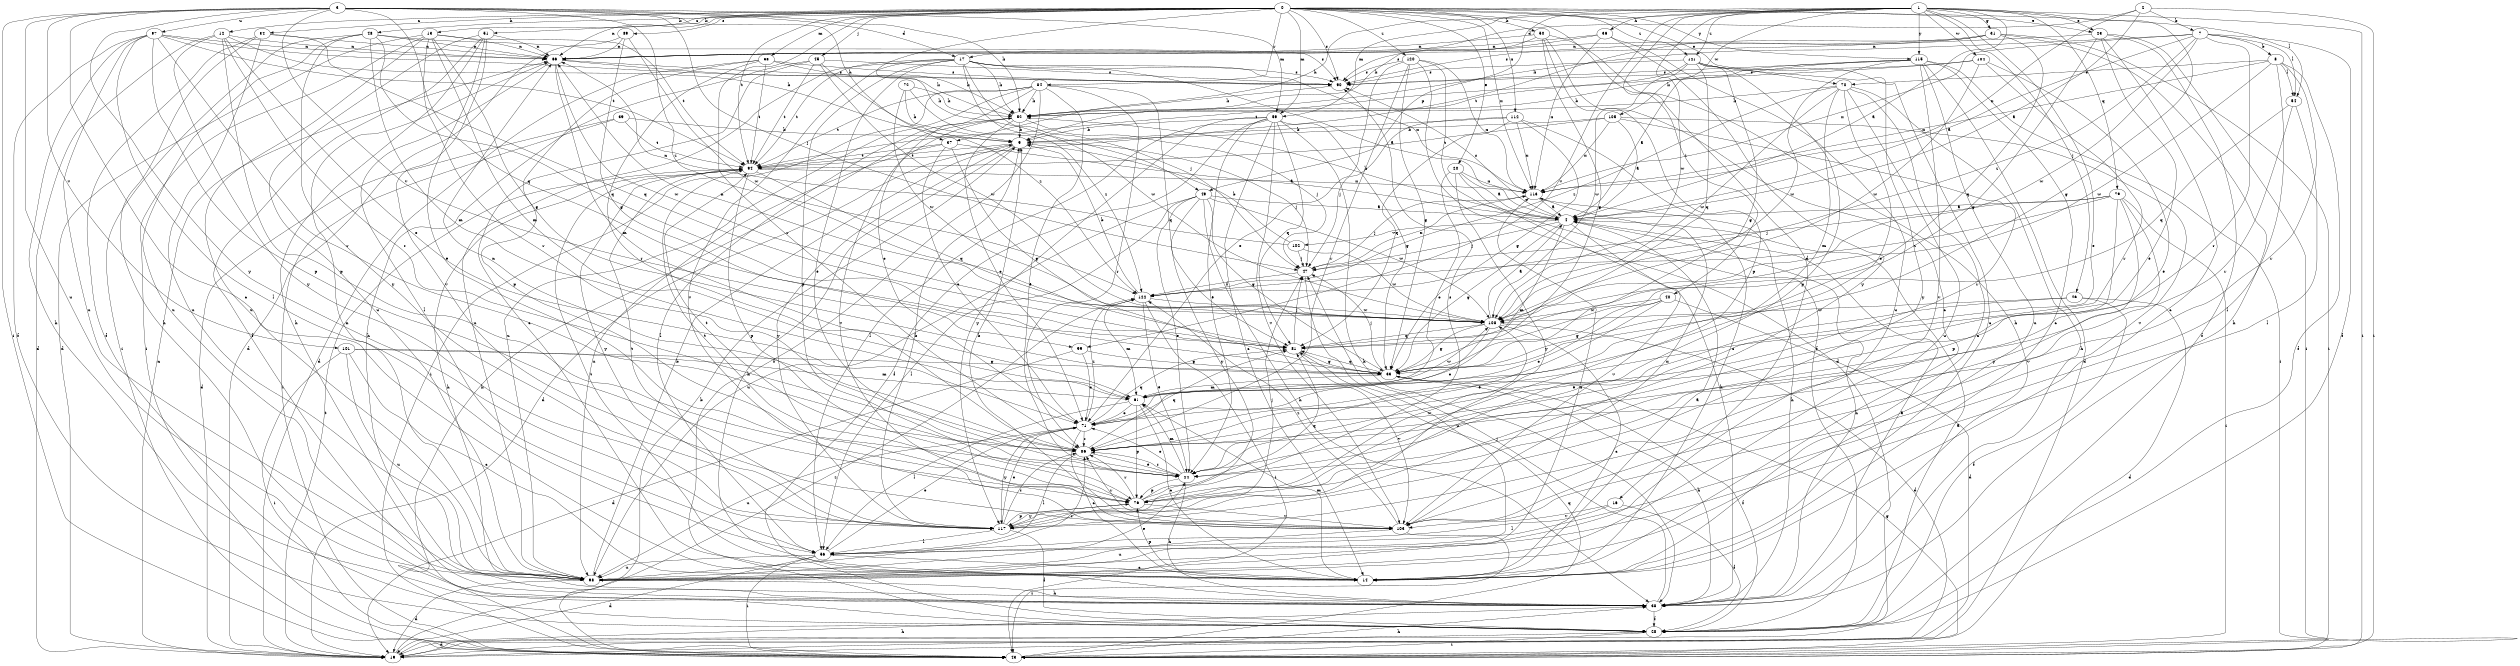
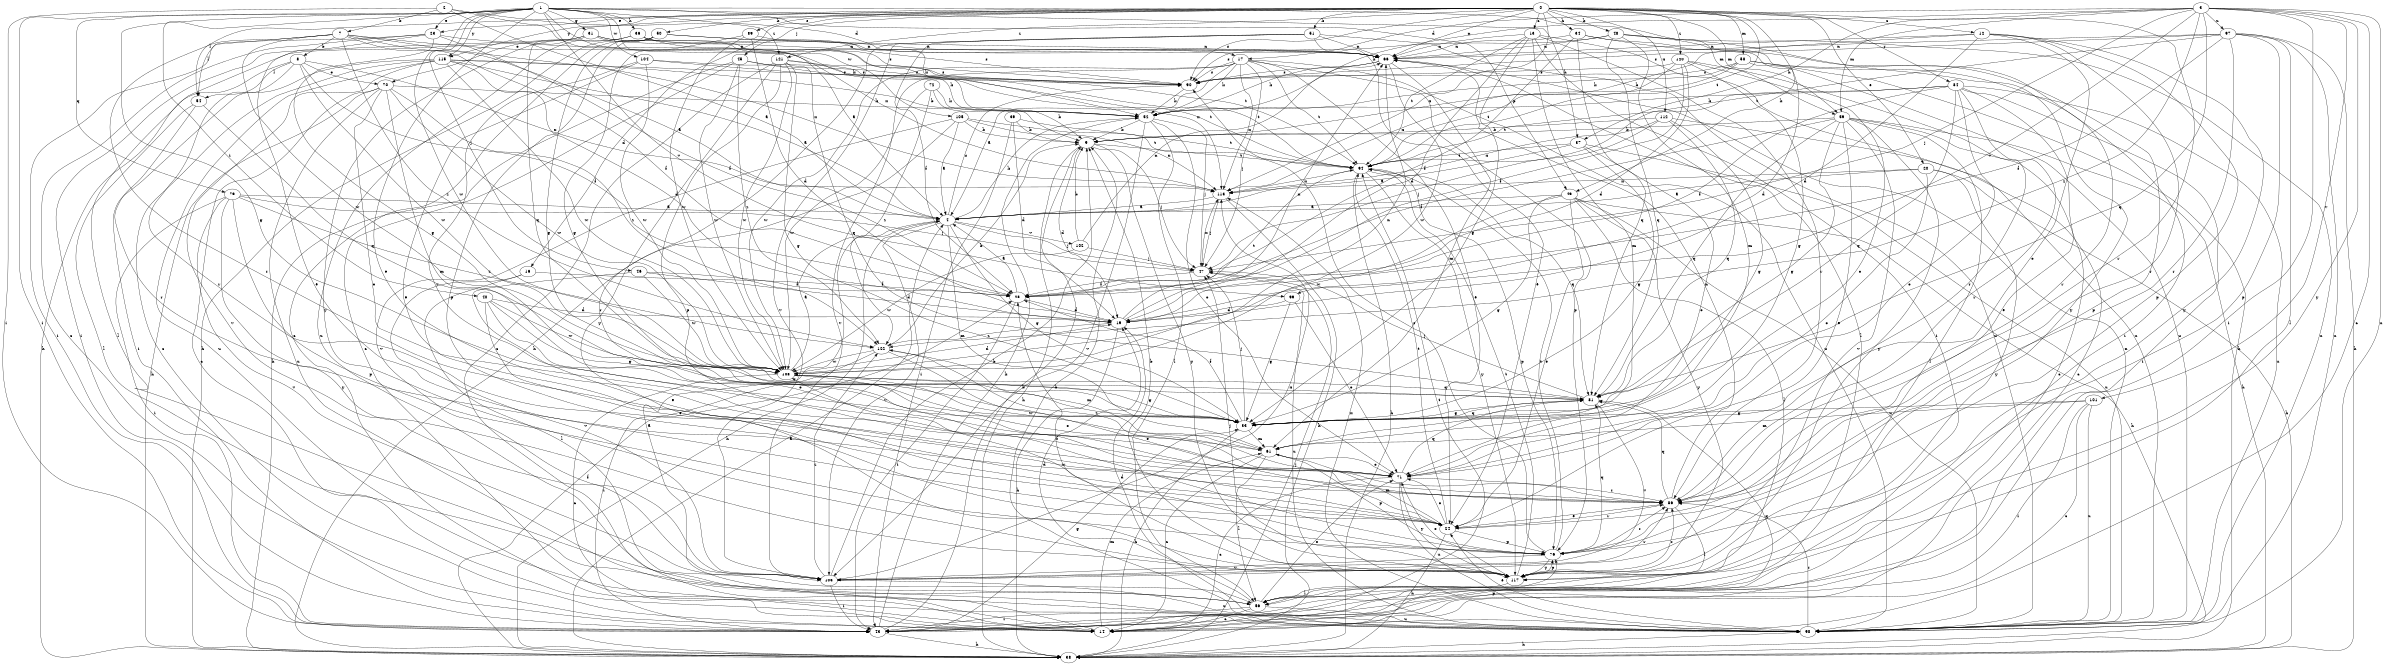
  strict digraph {
    0
    12
    13
    16
    20
    23
    34
    45
    48
    49
    50
    51
    54
    58
    59
    66
    70
    84
    86
    89
    90
    94
    112
    113
    115
    120
    121
    117
    9
    19
    71
    76
    33
    43
    98
    61
    103
    28
    56
    4
    38
    24
    14
    81
    39
    108
    122
    52
    47
    1
    31
    36
    37
    40
    46
    79
    99
    104
    105
    102
    72
    2
    7
    17
    8
    3
    97
    101
    0 -> 12 [label=c]
    0 -> 13 [label=c]
    0 -> 16 [label=d]
    0 -> 20 [label=e]
    0 -> 23 [label=e]
    0 -> 34 [label=h]
    0 -> 45 [label=j]
    0 -> 48 [label=k]
    0 -> 49 [label=k]
    0 -> 50 [label=k]
    0 -> 51 [label=k]
    0 -> 54 [label=l]
    0 -> 58 [label=m]
    0 -> 59 [label=m]
    0 -> 66 [label=n]
    0 -> 70 [label=o]
    0 -> 84 [label=r]
    0 -> 86 [label=r]
    0 -> 89 [label=s]
    0 -> 90 [label=s]
    0 -> 94 [label=t]
    0 -> 112 [label=x]
    0 -> 113 [label=x]
    0 -> 115 [label=y]
    0 -> 120 [label=z]
    0 -> 121 [label=z]
    12 -> 66 [label=n]
    12 -> 86 [label=r]
    12 -> 117 [label=y]
    12 -> 9 [label=b]
    12 -> 19 [label=d]
    12 -> 71 [label=o]
    12 -> 76 [label=p]
    13 -> 66 [label=n]
    13 -> 86 [label=r]
    13 -> 94 [label=t]
    13 -> 19 [label=d]
    13 -> 33 [label=g]
    13 -> 43 [label=i]
    13 -> 98 [label=u]
    13 -> 61 [label=m]
    16 -> 103 [label=v]
    16 -> 28 [label=f]
    16 -> 56 [label=l]
    20 -> 113 [label=x]
    20 -> 117 [label=y]
    20 -> 71 [label=o]
    20 -> 4 [label=a]
    20 -> 38 [label=h]
    23 -> 66 [label=n]
    23 -> 33 [label=g]
    23 -> 43 [label=i]
    23 -> 28 [label=f]
    23 -> 24 [label=e]
    23 -> 14 [label=c]
    34 -> 66 [label=n]
    34 -> 98 [label=u]
    34 -> 28 [label=f]
    34 -> 38 [label=h]
    34 -> 81 [label=q]
    45 -> 90 [label=s]
    45 -> 94 [label=t]
    45 -> 38 [label=h]
    45 -> 14 [label=c]
    45 -> 108 [label=w]
    45 -> 122 [label=z]
    48 -> 66 [label=n]
    48 -> 90 [label=s]
    48 -> 117 [label=y]
    48 -> 43 [label=i]
    48 -> 98 [label=u]
    48 -> 61 [label=m]
    48 -> 81 [label=q]
    49 -> 117 [label=y]
    49 -> 33 [label=g]
    49 -> 98 [label=u]
    49 -> 56 [label=l]
    49 -> 4 [label=a]
    49 -> 38 [label=h]
    49 -> 24 [label=e]
    49 -> 108 [label=w]
    50 -> 66 [label=n]
    50 -> 76 [label=p]
    50 -> 33 [label=g]
    50 -> 38 [label=h]
    50 -> 14 [label=c]
    50 -> 52 [label=k]
    51 -> 66 [label=n]
    51 -> 98 [label=u]
    51 -> 103 [label=v]
    51 -> 28 [label=f]
    51 -> 38 [label=h]
    51 -> 24 [label=e]
    54 -> 86 [label=r]
    54 -> 56 [label=l]
    54 -> 81 [label=q]
    58 -> 86 [label=r]
    58 -> 90 [label=s]
    58 -> 94 [label=t]
    58 -> 19 [label=d]
    58 -> 76 [label=p]
    58 -> 52 [label=k]
    59 -> 117 [label=y]
    59 -> 9 [label=b]
    59 -> 33 [label=g]
    59 -> 103 [label=v]
    59 -> 28 [label=f]
    59 -> 56 [label=l]
    59 -> 38 [label=h]
    59 -> 24 [label=e]
    59 -> 14 [label=c]
    59 -> 81 [label=q]
    66 -> 90 [label=s]
    66 -> 61 [label=m]
    66 -> 56 [label=l]
    66 -> 108 [label=w]
    66 -> 52 [label=k]
    70 -> 71 [label=o]
    70 -> 98 [label=u]
    70 -> 61 [label=m]
    70 -> 38 [label=h]
    70 -> 14 [label=c]
    70 -> 108 [label=w]
    70 -> 122 [label=z]
    70 -> 52 [label=k]
    84 -> 86 [label=r]
    84 -> 94 [label=t]
    84 -> 71 [label=o]
    84 -> 43 [label=i]
    84 -> 98 [label=u]
    84 -> 28 [label=f]
    84 -> 24 [label=e]
    84 -> 81 [label=q]
    84 -> 52 [label=k]
    86 -> 66 [label=n]
    86 -> 56 [label=l]
    86 -> 24 [label=e]
    86 -> 81 [label=q]
    89 -> 66 [label=n]
    89 -> 19 [label=d]
    89 -> 33 [label=g]
    89 -> 108 [label=w]
    90 -> 52 [label=k]
    94 -> 113 [label=x]
    94 -> 117 [label=y]
    94 -> 76 [label=p]
    94 -> 38 [label=h]
    94 -> 81 [label=q]
    112 -> 113 [label=x]
    112 -> 9 [label=b]
    112 -> 33 [label=g]
    112 -> 14 [label=c]
    112 -> 81 [label=q]
    112 -> 47 [label=j]
    113 -> 4 [label=a]
    113 -> 38 [label=h]
    113 -> 47 [label=j]
    115 -> 90 [label=s]
    115 -> 9 [label=b]
    115 -> 19 [label=d]
    115 -> 43 [label=i]
    115 -> 98 [label=u]
    115 -> 103 [label=v]
    115 -> 4 [label=a]
    115 -> 14 [label=c]
    115 -> 108 [label=w]
    120 -> 86 [label=r]
    120 -> 90 [label=s]
    120 -> 113 [label=x]
    120 -> 19 [label=d]
    120 -> 71 [label=o]
    120 -> 33 [label=g]
    120 -> 28 [label=f]
    121 -> 90 [label=s]
    121 -> 94 [label=t]
    121 -> 117 [label=y]
    121 -> 76 [label=p]
    121 -> 33 [label=g]
    121 -> 14 [label=c]
    121 -> 81 [label=q]
    121 -> 108 [label=w]
    117 -> 86 [label=r]
    117 -> 94 [label=t]
    117 -> 9 [label=b]
    117 -> 71 [label=o]
    117 -> 76 [label=p]
    117 -> 28 [label=f]
    117 -> 56 [label=l]
    117 -> 47 [label=j]
    9 -> 94 [label=t]
    9 -> 117 [label=y]
    9 -> 19 [label=d]
    9 -> 38 [label=h]
    9 -> 47 [label=j]
    19 -> 66 [label=n]
    19 -> 94 [label=t]
    19 -> 38 [label=h]
    19 -> 122 [label=z]
    71 -> 86 [label=r]
    71 -> 117 [label=y]
    71 -> 98 [label=u]
    71 -> 14 [label=c]
    71 -> 81 [label=q]
    71 -> 122 [label=z]
    76 -> 86 [label=r]
    76 -> 90 [label=s]
    76 -> 94 [label=t]
    76 -> 117 [label=y]
    76 -> 103 [label=v]
    76 -> 81 [label=q]
    76 -> 108 [label=w]
    33 -> 61 [label=m]
    33 -> 28 [label=f]
    33 -> 38 [label=h]
    33 -> 81 [label=q]
    33 -> 47 [label=j]
    43 -> 9 [label=b]
    43 -> 33 [label=g]
    43 -> 38 [label=h]
    43 -> 81 [label=q]
    43 -> 52 [label=k]
    98 -> 66 [label=n]
    98 -> 86 [label=r]
    98 -> 113 [label=x]
    98 -> 9 [label=b]
    98 -> 19 [label=d]
    98 -> 38 [label=h]
    98 -> 24 [label=e]
    61 -> 71 [label=o]
    61 -> 76 [label=p]
    61 -> 56 [label=l]
    61 -> 14 [label=c]
    61 -> 108 [label=w]
    103 -> 86 [label=r]
    103 -> 113 [label=x]
    103 -> 9 [label=b]
    103 -> 43 [label=i]
    103 -> 98 [label=u]
    103 -> 122 [label=z]
    28 -> 19 [label=d]
    28 -> 43 [label=i]
    28 -> 4 [label=a]
    56 -> 19 [label=d]
    56 -> 71 [label=o]
    56 -> 43 [label=i]
    56 -> 98 [label=u]
    56 -> 14 [label=c]
    4 -> 90 [label=s]
    4 -> 33 [label=g]
    4 -> 61 [label=m]
    4 -> 103 [label=v]
    4 -> 38 [label=h]
    4 -> 52 [label=k]
    4 -> 47 [label=j]
    4 -> 102 [label=v]
    38 -> 28 [label=f]
    38 -> 4 [label=a]
    38 -> 47 [label=j]
    24 -> 86 [label=r]
    24 -> 94 [label=t]
    24 -> 71 [label=o]
    24 -> 76 [label=p]
    24 -> 61 [label=m]
    24 -> 38 [label=h]
    14 -> 94 [label=t]
    14 -> 76 [label=p]
    14 -> 61 [label=m]
    14 -> 4 [label=a]
    81 -> 33 [label=g]
    81 -> 103 [label=v]
    81 -> 47 [label=j]
    39 -> 94 [label=t]
    39 -> 9 [label=b]
    39 -> 19 [label=d]
    39 -> 43 [label=i]
    108 -> 66 [label=n]
    108 -> 19 [label=d]
    108 -> 71 [label=o]
    108 -> 33 [label=g]
    108 -> 4 [label=a]
    108 -> 14 [label=c]
    108 -> 81 [label=q]
    122 -> 9 [label=b]
    122 -> 43 [label=i]
    122 -> 61 [label=m]
    122 -> 24 [label=e]
    122 -> 108 [label=w]
    52 -> 9 [label=b]
    52 -> 71 [label=o]
    52 -> 103 [label=v]
    52 -> 56 [label=l]
    52 -> 47 [label=j]
    47 -> 113 [label=x]
    47 -> 98 [label=u]
-   47 -> 122 [label=f]
+   47 -> 28 [label=f]
    1 -> 23 [label=e]
    1 -> 49 [label=p]
    1 -> 59 [label=m]
    1 -> 115 [label=y]
    1 -> 121 [label=z]
    1 -> 33 [label=g]
    1 -> 43 [label=i]
    1 -> 4 [label=a]
    1 -> 24 [label=e]
    1 -> 108 [label=w]
    1 -> 31 [label=g]
    1 -> 36 [label=h]
    1 -> 37 [label=h]
    1 -> 40 [label=i]
    1 -> 46 [label=j]
    1 -> 79 [label=q]
    1 -> 99 [label=v]
    1 -> 104 [label=w]
    1 -> 105 [label=w]
    31 -> 66 [label=n]
    31 -> 90 [label=s]
    31 -> 94 [label=t]
    31 -> 43 [label=i]
    31 -> 38 [label=h]
    31 -> 81 [label=q]
    36 -> 66 [label=n]
    36 -> 90 [label=s]
    36 -> 113 [label=x]
    36 -> 117 [label=y]
    36 -> 98 [label=u]
    37 -> 94 [label=t]
    37 -> 71 [label=o]
    37 -> 33 [label=g]
    37 -> 98 [label=u]
    37 -> 4 [label=a]
    40 -> 19 [label=d]
    40 -> 71 [label=o]
    40 -> 33 [label=g]
    40 -> 24 [label=e]
    40 -> 108 [label=w]
    46 -> 19 [label=d]
    46 -> 28 [label=f]
    46 -> 24 [label=e]
    46 -> 108 [label=w]
    79 -> 117 [label=y]
    79 -> 76 [label=p]
    79 -> 43 [label=i]
    79 -> 103 [label=v]
    79 -> 4 [label=a]
    79 -> 122 [label=z]
    79 -> 47 [label=j]
    99 -> 19 [label=d]
    99 -> 71 [label=o]
    99 -> 33 [label=g]
    104 -> 86 [label=r]
    104 -> 90 [label=s]
    104 -> 24 [label=e]
    104 -> 108 [label=w]
    104 -> 52 [label=k]
    105 -> 86 [label=r]
    105 -> 94 [label=t]
    105 -> 113 [label=x]
    105 -> 9 [label=b]
    105 -> 103 [label=v]
    105 -> 4 [label=a]
    102 -> 66 [label=n]
    102 -> 9 [label=b]
    102 -> 108 [label=w]
    102 -> 47 [label=j]
    72 -> 9 [label=b]
    72 -> 108 [label=w]
    72 -> 122 [label=z]
    72 -> 52 [label=k]
    2 -> 113 [label=x]
    2 -> 43 [label=i]
    2 -> 4 [label=a]
    2 -> 7 [label=b]
    2 -> 17 [label=d]
    7 -> 54 [label=l]
    7 -> 86 [label=r]
    7 -> 113 [label=x]
    7 -> 28 [label=f]
    7 -> 4 [label=a]
    7 -> 108 [label=w]
    7 -> 122 [label=z]
    7 -> 52 [label=k]
    7 -> 8 [label=b]
    17 -> 90 [label=s]
    17 -> 94 [label=t]
    17 -> 113 [label=x]
    17 -> 76 [label=p]
    17 -> 98 [label=u]
    17 -> 103 [label=v]
    17 -> 4 [label=a]
    17 -> 24 [label=e]
    17 -> 108 [label=w]
    17 -> 52 [label=k]
    17 -> 47 [label=j]
    8 -> 54 [label=l]
    8 -> 70 [label=o]
    8 -> 86 [label=r]
    8 -> 113 [label=x]
    8 -> 28 [label=f]
    8 -> 56 [label=l]
    8 -> 108 [label=w]
    3 -> 59 [label=m]
    3 -> 117 [label=y]
    3 -> 43 [label=i]
    3 -> 98 [label=u]
    3 -> 14 [label=c]
    3 -> 81 [label=q]
    3 -> 122 [label=z]
    3 -> 52 [label=k]
    3 -> 47 [label=j]
    3 -> 37 [label=h]
    3 -> 99 [label=v]
    3 -> 17 [label=d]
    3 -> 97 [label=u]
    3 -> 101 [label=v]
    97 -> 66 [label=n]
    97 -> 86 [label=r]
    97 -> 90 [label=s]
    97 -> 94 [label=t]
    97 -> 76 [label=p]
    97 -> 98 [label=u]
    97 -> 28 [label=f]
    97 -> 56 [label=l]
    97 -> 38 [label=h]
    101 -> 33 [label=g]
    101 -> 43 [label=i]
    101 -> 98 [label=u]
    101 -> 61 [label=m]
    101 -> 14 [label=c]
  }
